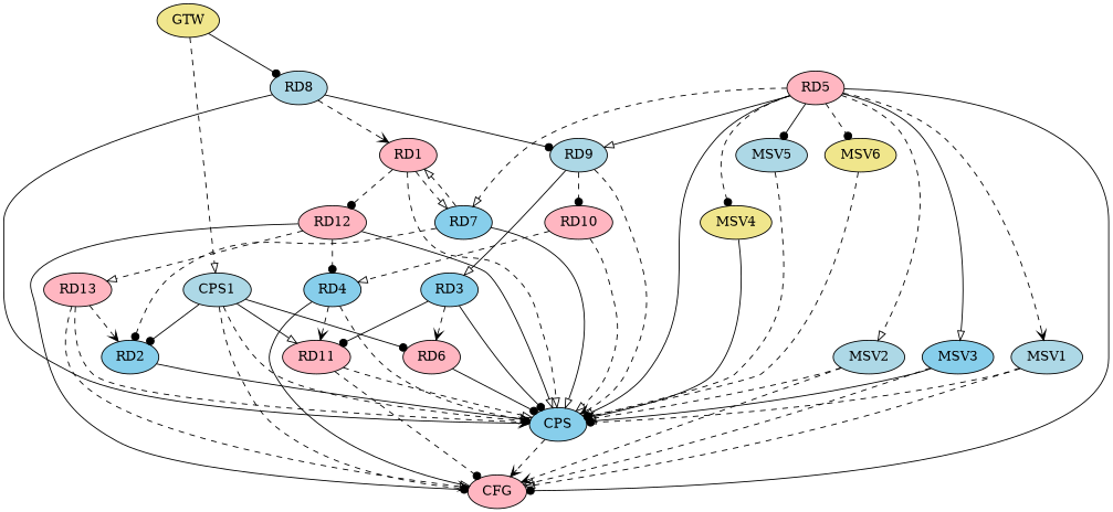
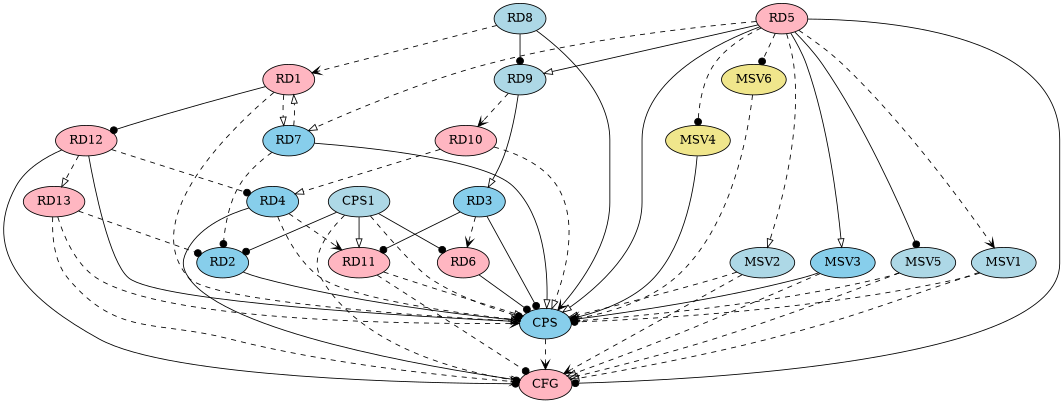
  strict digraph {
    node [fillcolor=lightpink style=filled]
    edge [arrowhead=onormal style=dashed]
    n1 [label=RD1]
    n2 [fillcolor=skyblue label=RD7]
    n3 [label=RD12]
    n4 [fillcolor=skyblue label=CPS]
    n5 [fillcolor=skyblue label=RD2]
    n6 [fillcolor=skyblue label=RD4]
    n7 [label=CFG]
    n8 [label=RD13]
    n9 [fillcolor=skyblue label=RD3]
    n10 [label=RD6]
    n11 [label=RD11]
    n12 [label=RD5]
    n13 [fillcolor=lightblue label=RD9]
    n14 [fillcolor=lightblue label=MSV1]
    n15 [fillcolor=lightblue label=MSV2]
    n16 [fillcolor=skyblue label=MSV3]
    n17 [fillcolor=khaki label=MSV4]
    n18 [fillcolor=lightblue label=MSV5]
    n19 [fillcolor=khaki label=MSV6]
    n20 [label=RD10]
    n21 [fillcolor=lightblue label=RD8]
    n22 [fillcolor=lightblue label=CPS1]
-   n23 [fillcolor=khaki label=GTW]
    n1 -> n2
-   n1 -> n3 [arrowhead=dot]
+   n1 -> n3 [arrowhead=dot style=solid]
    n1 -> n4
    n2 -> n1
    n2 -> n4 [style=solid]
    n2 -> n5 [arrowhead=dot]
    n3 -> n4 [style=solid]
    n3 -> n6 [arrowhead=dot]
    n3 -> n7 [arrowhead=dot style=solid]
    n3 -> n8
    n4 -> n7 [arrowhead=vee]
    n5 -> n4 [style=solid]
    n6 -> n4 [arrowhead=vee]
    n6 -> n7 [style=solid]
    n6 -> n11 [arrowhead=vee]
    n8 -> n4 [arrowhead=vee]
-   n8 -> n5 [arrowhead=vee]
+   n8 -> n5 [arrowhead=dot]
    n8 -> n7 [arrowhead=vee]
    n9 -> n4 [arrowhead=dot style=solid]
    n9 -> n10 [arrowhead=vee]
    n9 -> n11 [arrowhead=dot style=solid]
    n10 -> n4 [arrowhead=dot style=solid]
    n11 -> n4
    n11 -> n7 [arrowhead=dot]
    n12 -> n2
    n12 -> n4 [style=solid]
    n12 -> n7 [arrowhead=dot style=solid]
    n12 -> n13 [style=solid]
    n12 -> n14 [arrowhead=vee]
    n12 -> n15
    n12 -> n16 [style=solid]
    n12 -> n17 [arrowhead=dot]
    n12 -> n18 [arrowhead=dot style=solid]
    n12 -> n19 [arrowhead=dot]
-   n13 -> n4 [arrowhead=vee]
    n13 -> n9 [style=solid]
-   n13 -> n20 [arrowhead=dot]
+   n13 -> n20 [arrowhead=vee]
    n14 -> n4 [arrowhead=dot]
    n14 -> n7
    n15 -> n4
    n15 -> n7 [arrowhead=vee]
    n16 -> n4 [style=solid]
    n16 -> n7
    n17 -> n4 [arrowhead=vee style=solid]
    n18 -> n4 [arrowhead=dot]
+   n18 -> n7
    n19 -> n4 [arrowhead=dot]
    n20 -> n4
    n20 -> n6
    n21 -> n1 [arrowhead=vee]
    n21 -> n4 [arrowhead=vee style=solid]
    n21 -> n13 [arrowhead=dot style=solid]
    n22 -> n4 [arrowhead=dot]
    n22 -> n5 [arrowhead=dot style=solid]
    n22 -> n7 [arrowhead=dot]
    n22 -> n10 [arrowhead=dot style=solid]
    n22 -> n11 [style=solid]
-   n23 -> n21 [arrowhead=dot style=solid]
-   n23 -> n22
  }
